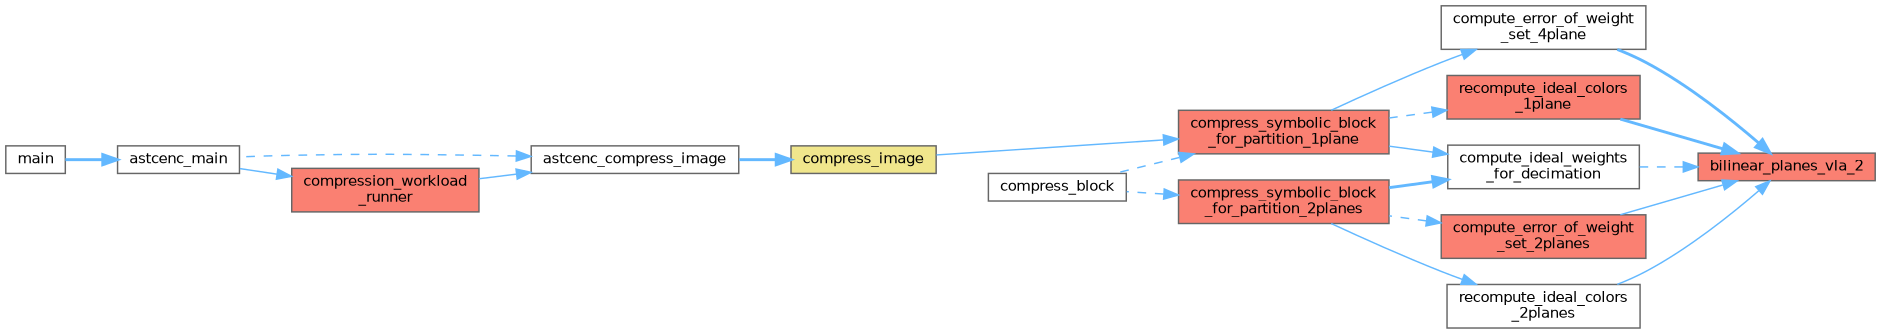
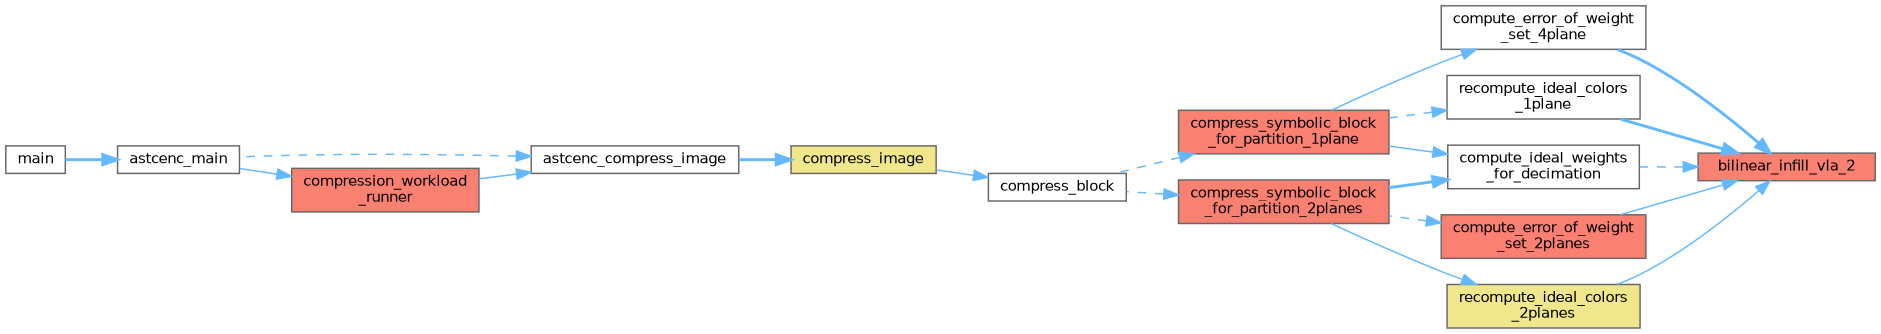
  digraph {
    rankdir=RL
    node [color=grey40 fillcolor=salmon fontname=Helvetica fontsize=10 shape=box style=filled]
    edge [color=steelblue1 dir=back fontname=Helvetica fontsize=10 labelfontname=Helvetica labelfontsize=10 style=solid]
-   n1 [color=gray40 fontcolor=black height=0.2 label=bilinear_planes_vla_2 width=0.4]
+   n1 [color=gray40 fontcolor=black height=0.2 label=bilinear_infill_vla_2 width=0.4]
    n2 [fillcolor=white height=0.2 label="compute_error_of_weight\l_set_4plane" width=0.4]
    n3 [height=0.2 label="compute_error_of_weight\l_set_2planes" width=0.4]
    n4 [fillcolor=white height=0.2 label="compute_ideal_weights\l_for_decimation" width=0.4]
-   n5 [height=0.2 label="recompute_ideal_colors\l_1plane" width=0.4]
-   n6 [fillcolor=white height=0.2 label="recompute_ideal_colors\l_2planes" width=0.4]
+   n5 [fillcolor=white height=0.2 label="recompute_ideal_colors\l_1plane" width=0.4]
+   n6 [fillcolor=khaki height=0.2 label="recompute_ideal_colors\l_2planes" width=0.4]
    n7 [height=0.2 label="compress_symbolic_block\l_for_partition_1plane" width=0.4]
    n8 [height=0.2 label="compress_symbolic_block\l_for_partition_2planes" width=0.4]
    n9 [fillcolor=white height=0.2 label=compress_block width=0.4]
    n10 [fillcolor=khaki height=0.2 label=compress_image width=0.4]
    n11 [fillcolor=white height=0.2 label=astcenc_compress_image width=0.4]
    n12 [fillcolor=white height=0.2 label=astcenc_main width=0.4]
    n13 [height=0.2 label="compression_workload\l_runner" width=0.4]
    n14 [fillcolor=white height=0.2 label=main width=0.4]
    n1 -> n2 [style=bold]
    n1 -> n3
    n1 -> n4 [style=dashed]
    n1 -> n5 [style=bold]
    n1 -> n6
    n2 -> n7
    n3 -> n8 [style=dashed]
    n4 -> n7
    n4 -> n8 [style=bold]
    n5 -> n7 [style=dashed]
    n6 -> n8
    n7 -> n9 [style=dashed]
    n8 -> n9 [style=dashed]
-   n7 -> n10
+   n9 -> n10
    n10 -> n11 [style=bold]
    n11 -> n12 [style=dashed]
    n11 -> n13
    n12 -> n14 [style=bold]
    n13 -> n12
  }
